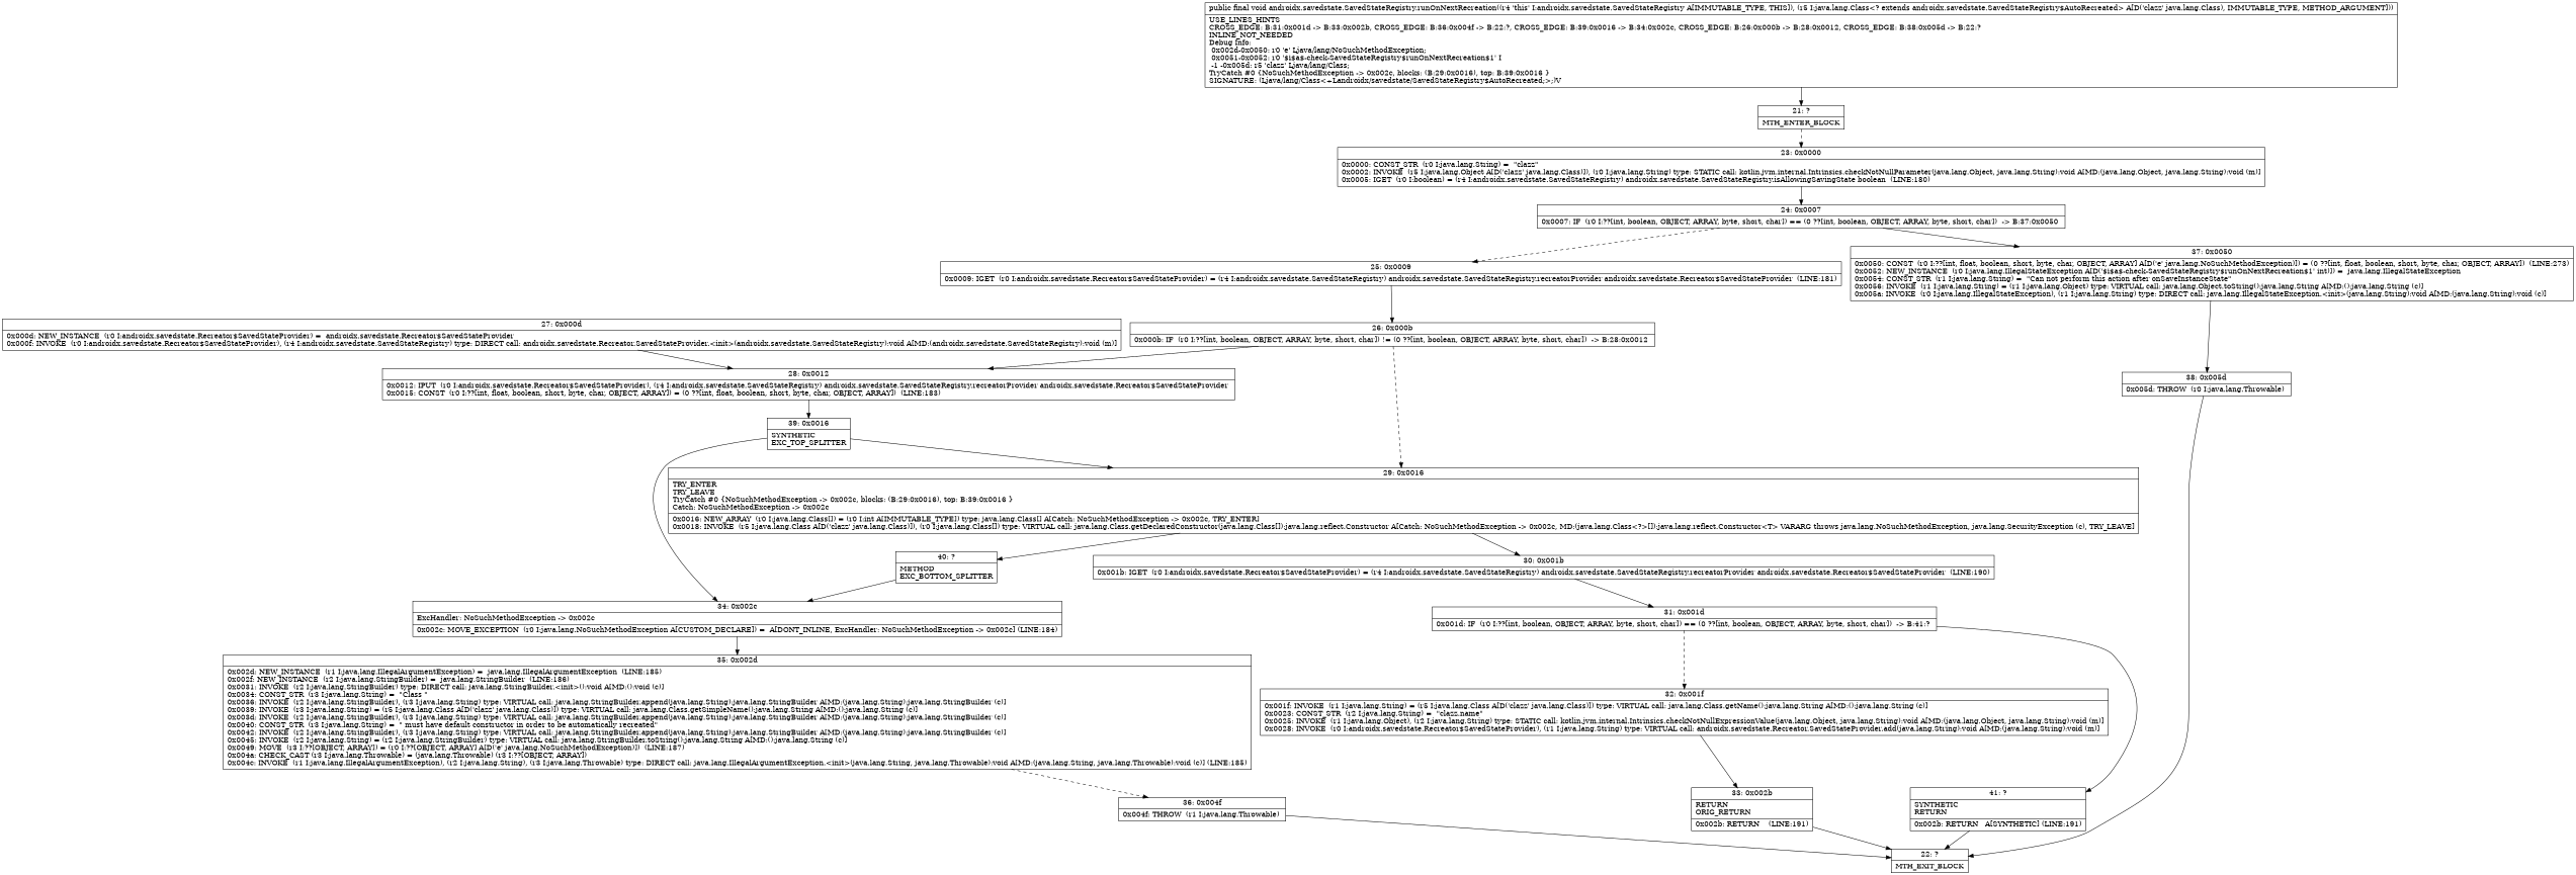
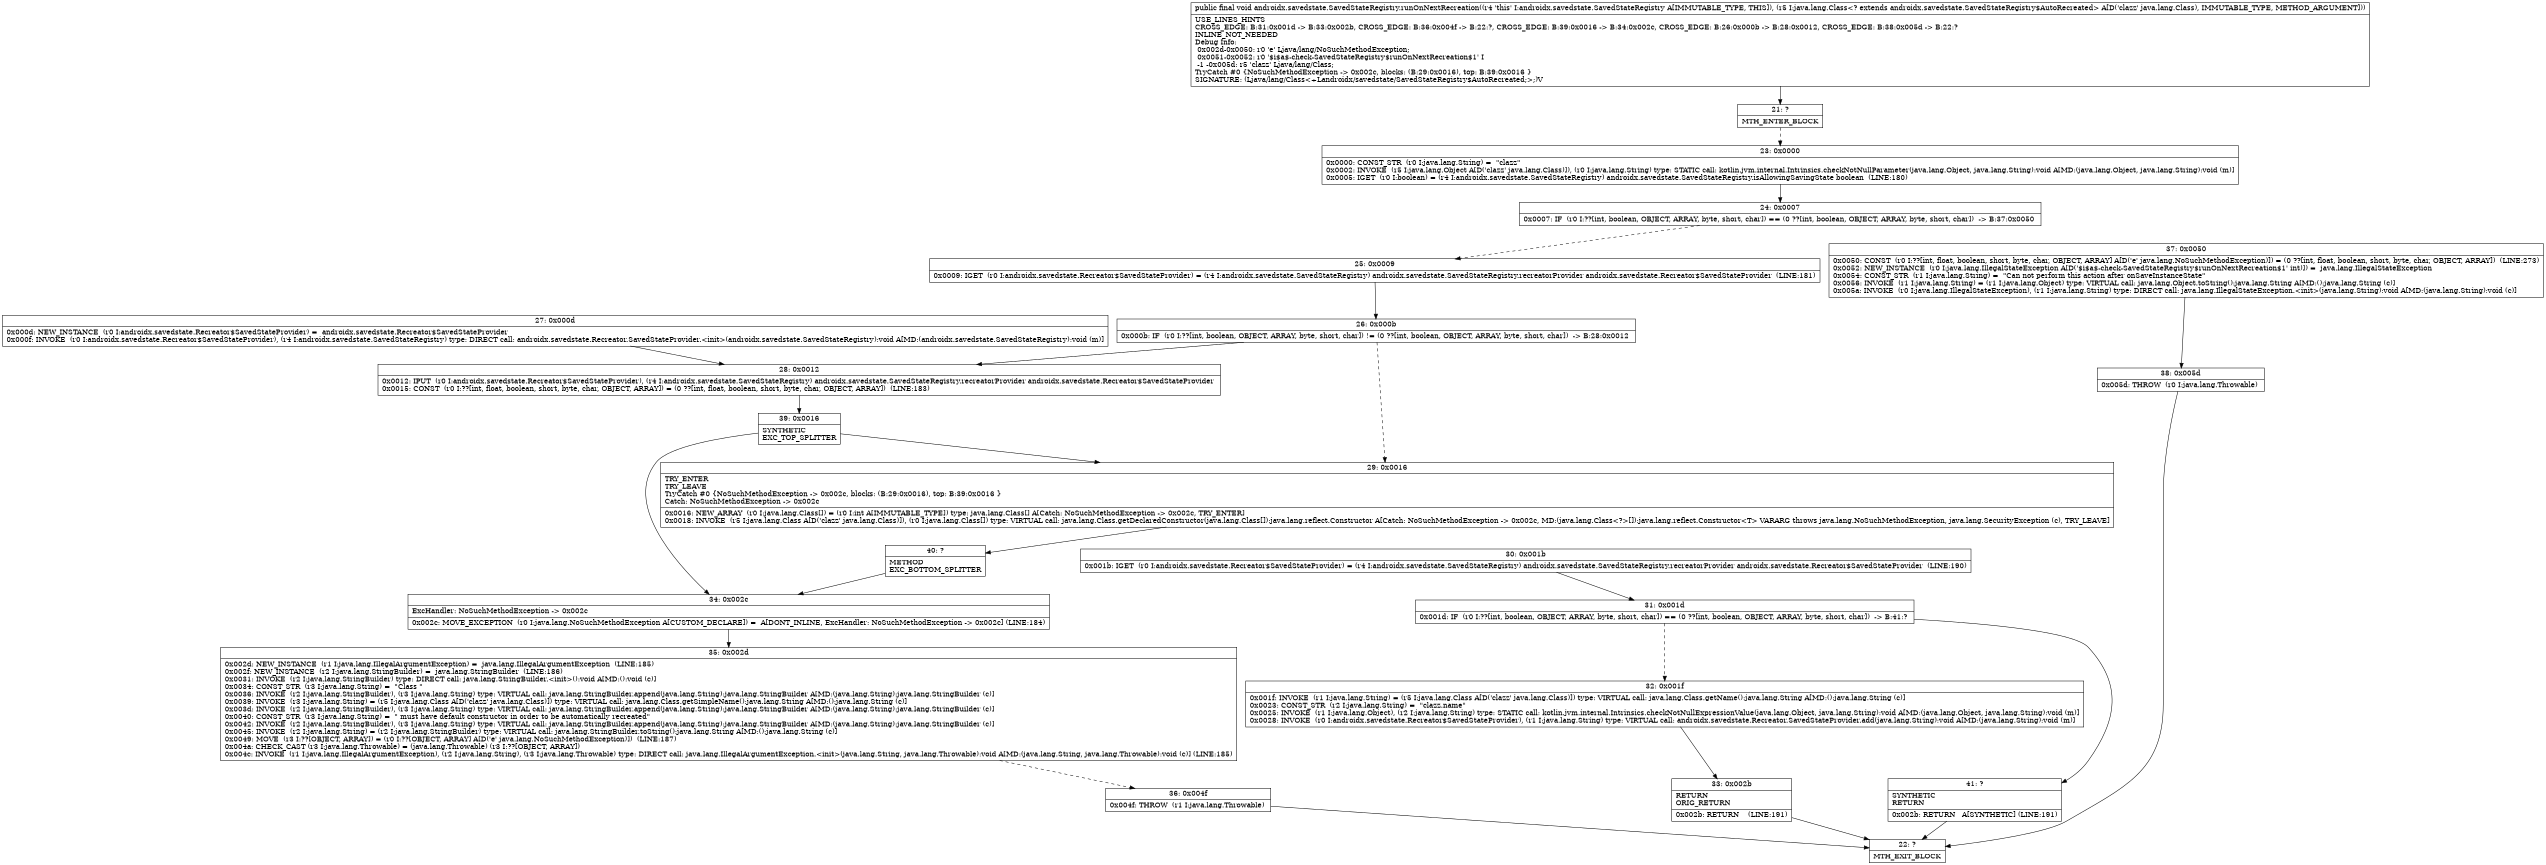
  digraph {
    node [shape=record]
    n1 [label="{21\:\ ?|MTH_ENTER_BLOCK\l}"]
    n2 [label="{23\:\ 0x0000|0x0000: CONST_STR  (r0 I:java.lang.String) =  \"clazz\" \l0x0002: INVOKE  (r5 I:java.lang.Object A[D('clazz' java.lang.Class)]), (r0 I:java.lang.String) type: STATIC call: kotlin.jvm.internal.Intrinsics.checkNotNullParameter(java.lang.Object, java.lang.String):void A[MD:(java.lang.Object, java.lang.String):void (m)]\l0x0005: IGET  (r0 I:boolean) = (r4 I:androidx.savedstate.SavedStateRegistry) androidx.savedstate.SavedStateRegistry.isAllowingSavingState boolean  (LINE:180)\l}"]
    n3 [label="{24\:\ 0x0007|0x0007: IF  (r0 I:??[int, boolean, OBJECT, ARRAY, byte, short, char]) == (0 ??[int, boolean, OBJECT, ARRAY, byte, short, char])  \-\> B:37:0x0050 \l}"]
    n4 [label="{25\:\ 0x0009|0x0009: IGET  (r0 I:androidx.savedstate.Recreator$SavedStateProvider) = (r4 I:androidx.savedstate.SavedStateRegistry) androidx.savedstate.SavedStateRegistry.recreatorProvider androidx.savedstate.Recreator$SavedStateProvider  (LINE:181)\l}"]
    n5 [label="{37\:\ 0x0050|0x0050: CONST  (r0 I:??[int, float, boolean, short, byte, char, OBJECT, ARRAY] A[D('e' java.lang.NoSuchMethodException)]) = (0 ??[int, float, boolean, short, byte, char, OBJECT, ARRAY])  (LINE:273)\l0x0052: NEW_INSTANCE  (r0 I:java.lang.IllegalStateException A[D('$i$a$\-check\-SavedStateRegistry$runOnNextRecreation$1' int)]) =  java.lang.IllegalStateException \l0x0054: CONST_STR  (r1 I:java.lang.String) =  \"Can not perform this action after onSaveInstanceState\" \l0x0056: INVOKE  (r1 I:java.lang.String) = (r1 I:java.lang.Object) type: VIRTUAL call: java.lang.Object.toString():java.lang.String A[MD:():java.lang.String (c)]\l0x005a: INVOKE  (r0 I:java.lang.IllegalStateException), (r1 I:java.lang.String) type: DIRECT call: java.lang.IllegalStateException.\<init\>(java.lang.String):void A[MD:(java.lang.String):void (c)]\l}"]
    n6 [label="{26\:\ 0x000b|0x000b: IF  (r0 I:??[int, boolean, OBJECT, ARRAY, byte, short, char]) != (0 ??[int, boolean, OBJECT, ARRAY, byte, short, char])  \-\> B:28:0x0012 \l}"]
    n7 [label="{38\:\ 0x005d|0x005d: THROW  (r0 I:java.lang.Throwable) \l}"]
    n8 [label="{28\:\ 0x0012|0x0012: IPUT  (r0 I:androidx.savedstate.Recreator$SavedStateProvider), (r4 I:androidx.savedstate.SavedStateRegistry) androidx.savedstate.SavedStateRegistry.recreatorProvider androidx.savedstate.Recreator$SavedStateProvider \l0x0015: CONST  (r0 I:??[int, float, boolean, short, byte, char, OBJECT, ARRAY]) = (0 ??[int, float, boolean, short, byte, char, OBJECT, ARRAY])  (LINE:183)\l}"]
    n9 [label="{29\:\ 0x0016|TRY_ENTER\lTRY_LEAVE\lTryCatch #0 \{NoSuchMethodException \-\> 0x002c, blocks: (B:29:0x0016), top: B:39:0x0016 \}\lCatch: NoSuchMethodException \-\> 0x002c\l|0x0016: NEW_ARRAY  (r0 I:java.lang.Class[]) = (r0 I:int A[IMMUTABLE_TYPE]) type: java.lang.Class[] A[Catch: NoSuchMethodException \-\> 0x002c, TRY_ENTER]\l0x0018: INVOKE  (r5 I:java.lang.Class A[D('clazz' java.lang.Class)]), (r0 I:java.lang.Class[]) type: VIRTUAL call: java.lang.Class.getDeclaredConstructor(java.lang.Class[]):java.lang.reflect.Constructor A[Catch: NoSuchMethodException \-\> 0x002c, MD:(java.lang.Class\<?\>[]):java.lang.reflect.Constructor\<T\> VARARG throws java.lang.NoSuchMethodException, java.lang.SecurityException (c), TRY_LEAVE]\l}"]
    n10 [label="{27\:\ 0x000d|0x000d: NEW_INSTANCE  (r0 I:androidx.savedstate.Recreator$SavedStateProvider) =  androidx.savedstate.Recreator$SavedStateProvider \l0x000f: INVOKE  (r0 I:androidx.savedstate.Recreator$SavedStateProvider), (r4 I:androidx.savedstate.SavedStateRegistry) type: DIRECT call: androidx.savedstate.Recreator.SavedStateProvider.\<init\>(androidx.savedstate.SavedStateRegistry):void A[MD:(androidx.savedstate.SavedStateRegistry):void (m)]\l}"]
    n11 [label="{39\:\ 0x0016|SYNTHETIC\lEXC_TOP_SPLITTER\l}"]
    n12 [label="{34\:\ 0x002c|ExcHandler: NoSuchMethodException \-\> 0x002c\l|0x002c: MOVE_EXCEPTION  (r0 I:java.lang.NoSuchMethodException A[CUSTOM_DECLARE]) =  A[DONT_INLINE, ExcHandler: NoSuchMethodException \-\> 0x002c] (LINE:184)\l}"]
    n13 [label="{30\:\ 0x001b|0x001b: IGET  (r0 I:androidx.savedstate.Recreator$SavedStateProvider) = (r4 I:androidx.savedstate.SavedStateRegistry) androidx.savedstate.SavedStateRegistry.recreatorProvider androidx.savedstate.Recreator$SavedStateProvider  (LINE:190)\l}"]
    n14 [label="{40\:\ ?|METHOD\lEXC_BOTTOM_SPLITTER\l}"]
    n15 [label="{35\:\ 0x002d|0x002d: NEW_INSTANCE  (r1 I:java.lang.IllegalArgumentException) =  java.lang.IllegalArgumentException  (LINE:185)\l0x002f: NEW_INSTANCE  (r2 I:java.lang.StringBuilder) =  java.lang.StringBuilder  (LINE:186)\l0x0031: INVOKE  (r2 I:java.lang.StringBuilder) type: DIRECT call: java.lang.StringBuilder.\<init\>():void A[MD:():void (c)]\l0x0034: CONST_STR  (r3 I:java.lang.String) =  \"Class \" \l0x0036: INVOKE  (r2 I:java.lang.StringBuilder), (r3 I:java.lang.String) type: VIRTUAL call: java.lang.StringBuilder.append(java.lang.String):java.lang.StringBuilder A[MD:(java.lang.String):java.lang.StringBuilder (c)]\l0x0039: INVOKE  (r3 I:java.lang.String) = (r5 I:java.lang.Class A[D('clazz' java.lang.Class)]) type: VIRTUAL call: java.lang.Class.getSimpleName():java.lang.String A[MD:():java.lang.String (c)]\l0x003d: INVOKE  (r2 I:java.lang.StringBuilder), (r3 I:java.lang.String) type: VIRTUAL call: java.lang.StringBuilder.append(java.lang.String):java.lang.StringBuilder A[MD:(java.lang.String):java.lang.StringBuilder (c)]\l0x0040: CONST_STR  (r3 I:java.lang.String) =  \" must have default constructor in order to be automatically recreated\" \l0x0042: INVOKE  (r2 I:java.lang.StringBuilder), (r3 I:java.lang.String) type: VIRTUAL call: java.lang.StringBuilder.append(java.lang.String):java.lang.StringBuilder A[MD:(java.lang.String):java.lang.StringBuilder (c)]\l0x0045: INVOKE  (r2 I:java.lang.String) = (r2 I:java.lang.StringBuilder) type: VIRTUAL call: java.lang.StringBuilder.toString():java.lang.String A[MD:():java.lang.String (c)]\l0x0049: MOVE  (r3 I:??[OBJECT, ARRAY]) = (r0 I:??[OBJECT, ARRAY] A[D('e' java.lang.NoSuchMethodException)])  (LINE:187)\l0x004a: CHECK_CAST (r3 I:java.lang.Throwable) = (java.lang.Throwable) (r3 I:??[OBJECT, ARRAY]) \l0x004c: INVOKE  (r1 I:java.lang.IllegalArgumentException), (r2 I:java.lang.String), (r3 I:java.lang.Throwable) type: DIRECT call: java.lang.IllegalArgumentException.\<init\>(java.lang.String, java.lang.Throwable):void A[MD:(java.lang.String, java.lang.Throwable):void (c)] (LINE:185)\l}"]
    n16 [label="{31\:\ 0x001d|0x001d: IF  (r0 I:??[int, boolean, OBJECT, ARRAY, byte, short, char]) == (0 ??[int, boolean, OBJECT, ARRAY, byte, short, char])  \-\> B:41:? \l}"]
    n17 [label="{32\:\ 0x001f|0x001f: INVOKE  (r1 I:java.lang.String) = (r5 I:java.lang.Class A[D('clazz' java.lang.Class)]) type: VIRTUAL call: java.lang.Class.getName():java.lang.String A[MD:():java.lang.String (c)]\l0x0023: CONST_STR  (r2 I:java.lang.String) =  \"clazz.name\" \l0x0025: INVOKE  (r1 I:java.lang.Object), (r2 I:java.lang.String) type: STATIC call: kotlin.jvm.internal.Intrinsics.checkNotNullExpressionValue(java.lang.Object, java.lang.String):void A[MD:(java.lang.Object, java.lang.String):void (m)]\l0x0028: INVOKE  (r0 I:androidx.savedstate.Recreator$SavedStateProvider), (r1 I:java.lang.String) type: VIRTUAL call: androidx.savedstate.Recreator.SavedStateProvider.add(java.lang.String):void A[MD:(java.lang.String):void (m)]\l}"]
    n18 [label="{41\:\ ?|SYNTHETIC\lRETURN\l|0x002b: RETURN   A[SYNTHETIC] (LINE:191)\l}"]
    n19 [label="{33\:\ 0x002b|RETURN\lORIG_RETURN\l|0x002b: RETURN    (LINE:191)\l}"]
    n20 [label="{22\:\ ?|MTH_EXIT_BLOCK\l}"]
    n21 [label="{36\:\ 0x004f|0x004f: THROW  (r1 I:java.lang.Throwable) \l}"]
    n22 [label="{public final void androidx.savedstate.SavedStateRegistry.runOnNextRecreation((r4 'this' I:androidx.savedstate.SavedStateRegistry A[IMMUTABLE_TYPE, THIS]), (r5 I:java.lang.Class\<? extends androidx.savedstate.SavedStateRegistry$AutoRecreated\> A[D('clazz' java.lang.Class), IMMUTABLE_TYPE, METHOD_ARGUMENT]))  | USE_LINES_HINTS\lCROSS_EDGE: B:31:0x001d \-\> B:33:0x002b, CROSS_EDGE: B:36:0x004f \-\> B:22:?, CROSS_EDGE: B:39:0x0016 \-\> B:34:0x002c, CROSS_EDGE: B:26:0x000b \-\> B:28:0x0012, CROSS_EDGE: B:38:0x005d \-\> B:22:?\lINLINE_NOT_NEEDED\lDebug Info:\l  0x002d\-0x0050: r0 'e' Ljava\/lang\/NoSuchMethodException;\l  0x0051\-0x0052: r0 '$i$a$\-check\-SavedStateRegistry$runOnNextRecreation$1' I\l  \-1 \-0x005d: r5 'clazz' Ljava\/lang\/Class;\lTryCatch #0 \{NoSuchMethodException \-\> 0x002c, blocks: (B:29:0x0016), top: B:39:0x0016 \}\lSIGNATURE: (Ljava\/lang\/Class\<+Landroidx\/savedstate\/SavedStateRegistry$AutoRecreated;\>;)V\l}"]
    n1 -> n2 [style=dashed]
    n2 -> n3
    n3 -> n4 [style=dashed]
-   n3 -> n5
    n4 -> n6
    n5 -> n7
    n6 -> n8
    n6 -> n9 [style=dashed]
    n7 -> n20
    n8 -> n11
-   n9 -> n13
    n9 -> n14
    n10 -> n8
    n11 -> n9
    n11 -> n12
    n12 -> n15
    n13 -> n16
    n14 -> n12
    n15 -> n21 [style=dashed]
    n16 -> n17 [style=dashed]
    n16 -> n18
    n17 -> n19
    n18 -> n20
    n19 -> n20
    n21 -> n20
    n22 -> n1
  }
